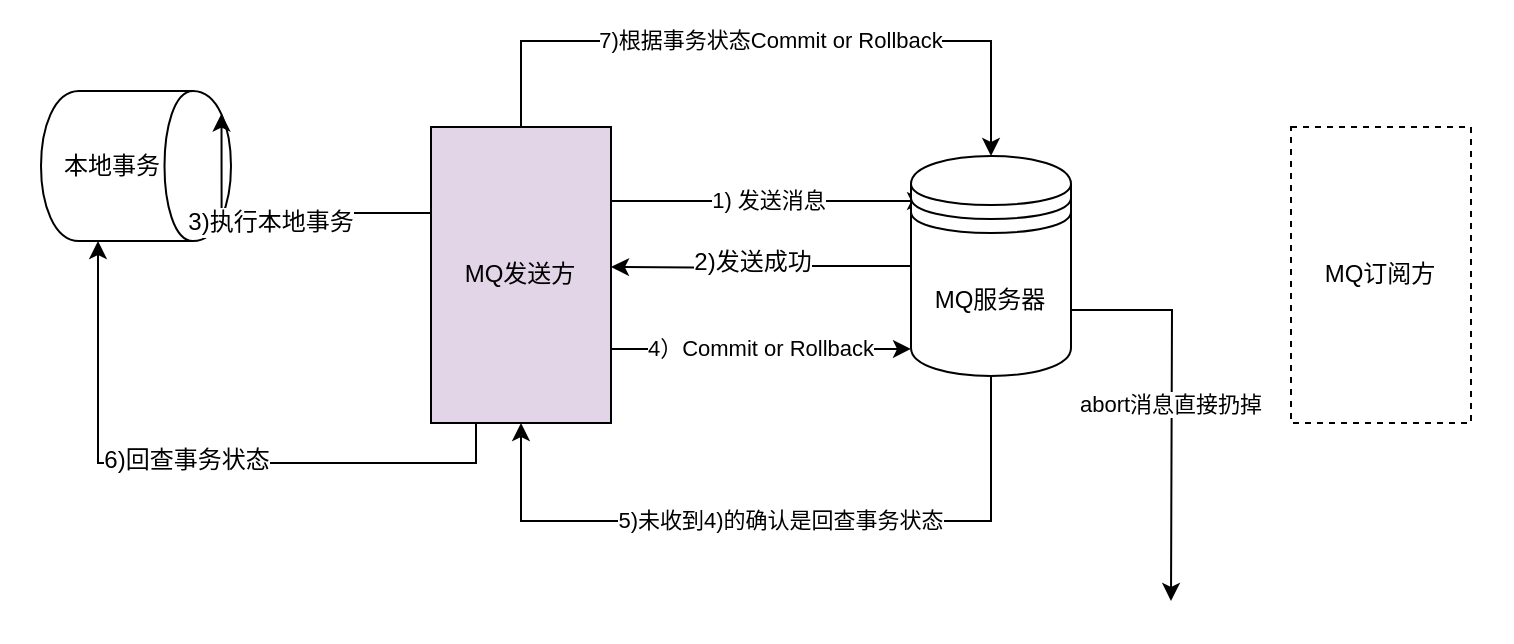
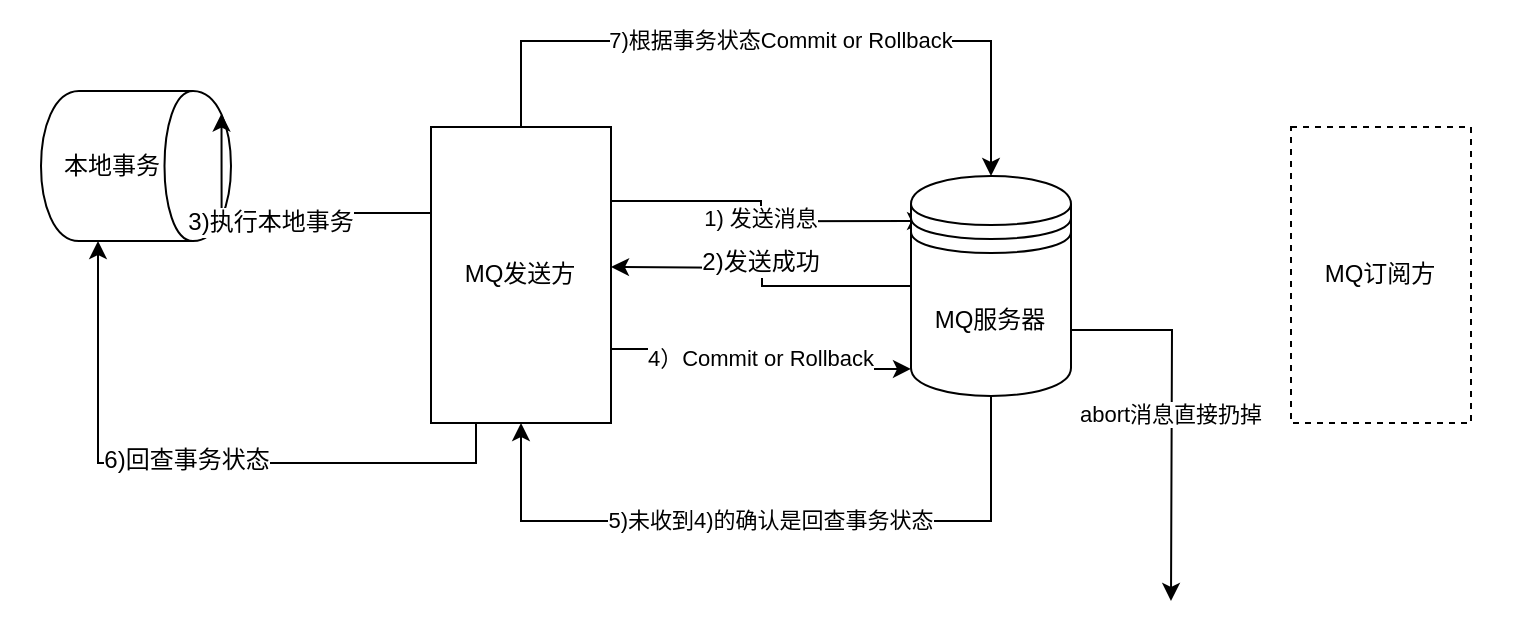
  <mxCell id="0" />
  <mxCell id="1" parent="0" />
  <mxCell id="2" value="本地事务" style="shape=cylinder;whiteSpace=wrap;html=1;boundedLbl=1;backgroundOutline=1;direction=south;" vertex="1" parent="1"><mxGeometry x="20" y="45" width="95" height="75" as="geometry" /></mxCell>
  <mxCell id="3" value="1) 发送消息" style="edgeStyle=orthogonalEdgeStyle;rounded=0;orthogonalLoop=1;jettySize=auto;html=1;exitX=1;exitY=0.25;exitDx=0;exitDy=0;entryX=0.088;entryY=0.205;entryDx=0;entryDy=0;entryPerimeter=0;" edge="1" parent="1" source="10" target="15"><mxGeometry relative="1" as="geometry" /></mxCell>
  <mxCell id="4" style="edgeStyle=orthogonalEdgeStyle;rounded=0;orthogonalLoop=1;jettySize=auto;html=1;exitX=0;exitY=0.25;exitDx=0;exitDy=0;entryX=0.15;entryY=0.05;entryDx=0;entryDy=0;entryPerimeter=0;" edge="1" parent="1" source="10" target="2"><mxGeometry relative="1" as="geometry"><Array as="points"><mxPoint x="215" y="106" /></Array></mxGeometry></mxCell>
  <mxCell id="5" value="3)执行本地事务" style="text;html=1;resizable=0;points=[];align=center;verticalAlign=middle;labelBackgroundColor=#ffffff;" vertex="1" connectable="0" parent="4"><mxGeometry x="0.229" y="-1" relative="1" as="geometry"><mxPoint x="12.5" y="5" as="offset" /></mxGeometry></mxCell>
  <mxCell id="6" value="4）Commit or Rollback" style="edgeStyle=orthogonalEdgeStyle;rounded=0;orthogonalLoop=1;jettySize=auto;html=1;exitX=1;exitY=0.75;exitDx=0;exitDy=0;entryX=0;entryY=0.877;entryDx=0;entryDy=0;entryPerimeter=0;" edge="1" parent="1" source="10" target="15"><mxGeometry relative="1" as="geometry" /></mxCell>
  <mxCell id="7" style="edgeStyle=orthogonalEdgeStyle;rounded=0;orthogonalLoop=1;jettySize=auto;html=1;exitX=0.25;exitY=1;exitDx=0;exitDy=0;entryX=1;entryY=0.7;entryDx=0;entryDy=0;" edge="1" parent="1" source="10" target="2"><mxGeometry relative="1" as="geometry" /></mxCell>
  <mxCell id="8" value="6)回查事务状态&lt;br&gt;" style="text;html=1;resizable=0;points=[];align=center;verticalAlign=middle;labelBackgroundColor=#ffffff;" vertex="1" connectable="0" parent="7"><mxGeometry x="0.033" y="-2" relative="1" as="geometry"><mxPoint as="offset" /></mxGeometry></mxCell>
  <mxCell id="9" value="7)根据事务状态Commit or Rollback" style="edgeStyle=orthogonalEdgeStyle;rounded=0;orthogonalLoop=1;jettySize=auto;html=1;exitX=0.5;exitY=0;exitDx=0;exitDy=0;entryX=0.5;entryY=0;entryDx=0;entryDy=0;" edge="1" parent="1" source="10" target="15"><mxGeometry relative="1" as="geometry"><Array as="points"><mxPoint x="260" y="20" /><mxPoint x="495" y="20" /></Array></mxGeometry></mxCell>
- <mxCell id="10" value="MQ发送方" style="rounded=0;whiteSpace=wrap;html=1;fillColor=#e1d5e7;" vertex="1" parent="1"><mxGeometry x="215" y="63" width="90" height="148" as="geometry" /></mxCell>
+ <mxCell id="10" value="MQ发送方" style="rounded=0;whiteSpace=wrap;html=1;" vertex="1" parent="1"><mxGeometry x="215" y="63" width="90" height="148" as="geometry" /></mxCell>
  <mxCell id="11" style="edgeStyle=orthogonalEdgeStyle;rounded=0;orthogonalLoop=1;jettySize=auto;html=1;exitX=0;exitY=0.5;exitDx=0;exitDy=0;" edge="1" parent="1" source="15"><mxGeometry relative="1" as="geometry"><mxPoint x="305" y="133" as="targetPoint" /></mxGeometry></mxCell>
  <mxCell id="12" value="2)发送成功" style="text;html=1;resizable=0;points=[];align=center;verticalAlign=middle;labelBackgroundColor=#ffffff;" vertex="1" connectable="0" parent="11"><mxGeometry x="0.067" y="-3" relative="1" as="geometry"><mxPoint as="offset" /></mxGeometry></mxCell>
  <mxCell id="13" value="5)未收到4)的确认是回查事务状态" style="edgeStyle=orthogonalEdgeStyle;rounded=0;orthogonalLoop=1;jettySize=auto;html=1;exitX=0.5;exitY=1;exitDx=0;exitDy=0;entryX=0.5;entryY=1;entryDx=0;entryDy=0;" edge="1" parent="1" source="15" target="10"><mxGeometry relative="1" as="geometry"><Array as="points"><mxPoint x="495" y="260" /><mxPoint x="260" y="260" /></Array></mxGeometry></mxCell>
  <mxCell id="14" value="abort消息直接扔掉" style="edgeStyle=orthogonalEdgeStyle;rounded=0;orthogonalLoop=1;jettySize=auto;html=1;exitX=1;exitY=0.7;exitDx=0;exitDy=0;" edge="1" parent="1" source="15"><mxGeometry relative="1" as="geometry"><mxPoint x="585" y="300" as="targetPoint" /></mxGeometry></mxCell>
- <mxCell id="15" value="MQ服务器" style="shape=datastore;whiteSpace=wrap;html=1;" vertex="1" parent="1"><mxGeometry x="455" y="77.5" width="80" height="110" as="geometry" /></mxCell>
+ <mxCell id="15" value="MQ服务器" style="shape=datastore;whiteSpace=wrap;html=1;" vertex="1" parent="1"><mxGeometry x="455" y="87.5" width="80" height="110" as="geometry" /></mxCell>
  <mxCell id="16" value="MQ订阅方" style="rounded=0;whiteSpace=wrap;html=1;dashed=1;" vertex="1" parent="1"><mxGeometry x="645" y="63" width="90" height="148" as="geometry" /></mxCell>
